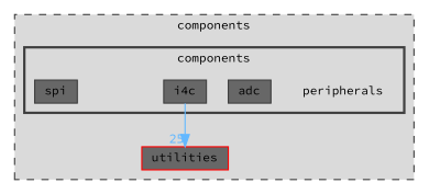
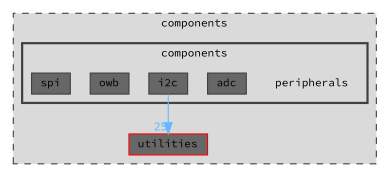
  digraph {
    compound=true
    fontname="Source Code Pro"
    node [fontname="Source Code Pro" fontsize=10 shape=box color=grey25 fillcolor="#676767" style=filled]
    n1 [height=0.2 label=peripherals shape=plaintext width=0.4 color="" fillcolor="" style=""]
    n2 [height=0.2 label=adc width=0.4]
-   n3 [height=0.2 label=i4c width=0.4]
+   n3 [height=0.2 label=i2c width=0.4]
+   n4 [height=0.2 label=owb width=0.4]
    n5 [height=0.2 label=spi width=0.4]
    n6 [color=red height=0.2 label=utilities width=0.4]
    subgraph cluster_1 {
      bgcolor="#dadada"
      fontsize=10
      label=components
      pencolor=grey25
      style="filled,dashed"
      n6
      subgraph cluster_2 {
        bgcolor="#dadada"
        fontsize=10
        pencolor=grey25
        style="filled,bold"
        n1
        n2
        n3
+       n4
        n5
      }
    }
    n3 -> n6 [color=steelblue1 fontcolor=steelblue1 fontname="Source Code Pro" fontsize=10 headlabel=25 labeldistance=1.5 labelfontname=Helvetica labelfontsize=10]
  }
